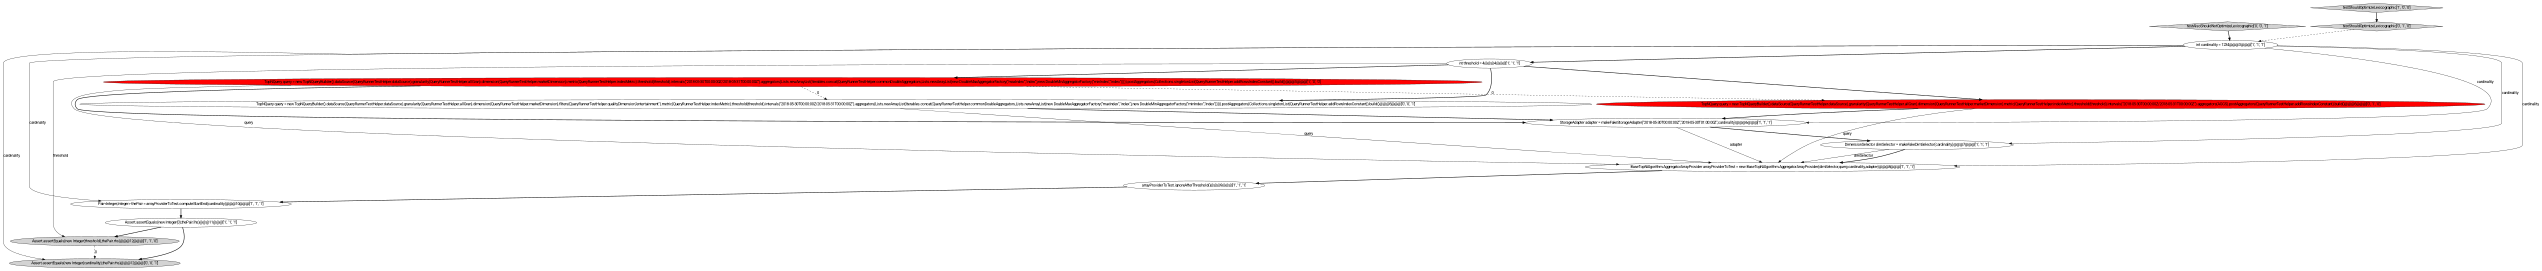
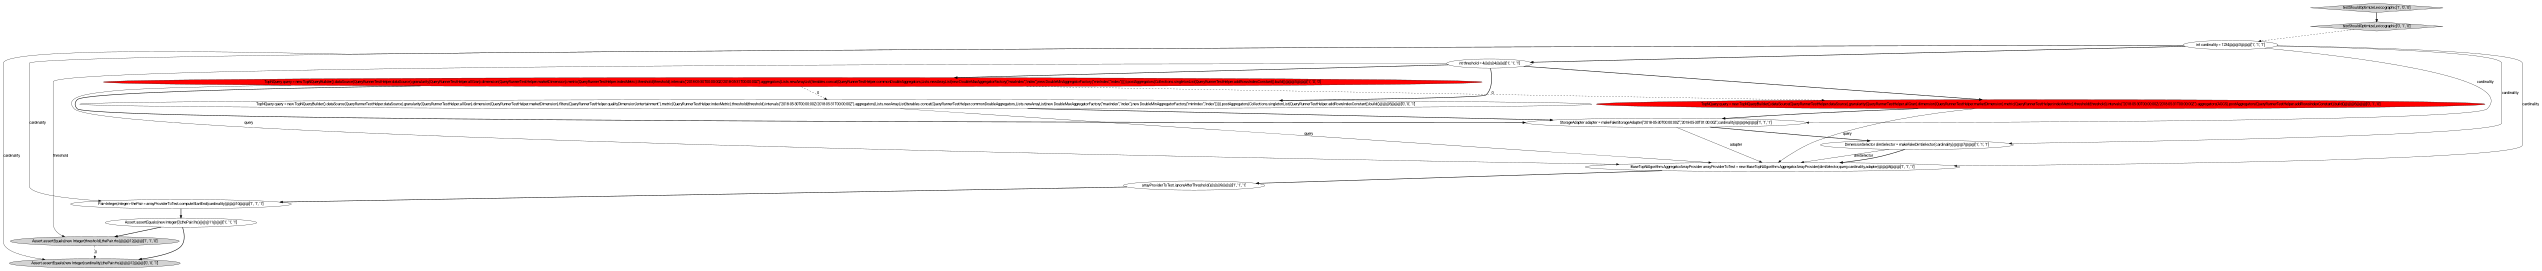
  digraph {
    fontname=Roboto
    node [fillcolor=white fontname=Roboto shape=ellipse style=filled]
    edge [fontname=Roboto style=bold]
-   n1 [fillcolor=lightgray label="testAlsoShouldNotOptimizeLexicographic['0', '0', '1']" shape=diamond]
    n2 [label="int cardinality = 1234@@@3@@@['1', '1', '1']"]
    n3 [label="BaseTopNAlgorithm.AggregatorArrayProvider arrayProviderToTest = new BaseTopNAlgorithm.AggregatorArrayProvider(dimSelector,query,cardinality,adapter)@@@8@@@['1', '1', '1']"]
    n4 [label="StorageAdapter adapter = makeFakeStorageAdapter(\"2018-05-30T00:00:00Z\",\"2018-05-30T01:00:00Z\",cardinality)@@@6@@@['1', '1', '1']"]
    n5 [fillcolor=lightgray label="Assert.assertEquals(new Integer(cardinality),thePair.rhs)@@@12@@@['0', '0', '1']"]
    n6 [label="Pair<Integer,Integer> thePair = arrayProviderToTest.computeStartEnd(cardinality)@@@10@@@['1', '1', '1']"]
    n7 [label="int threshold = 4@@@4@@@['1', '1', '1']"]
    n8 [label="DimensionSelector dimSelector = makeFakeDimSelector(cardinality)@@@7@@@['1', '1', '1']"]
    n9 [fillcolor=lightgray label="testShouldOptimizeLexicographic['0', '1', '0']" shape=diamond]
    n10 [label="arrayProviderToTest.ignoreAfterThreshold()@@@9@@@['1', '1', '1']"]
    n11 [fillcolor=red label="TopNQuery query = new TopNQueryBuilder().dataSource(QueryRunnerTestHelper.dataSource).granularity(QueryRunnerTestHelper.allGran).dimension(QueryRunnerTestHelper.marketDimension).metric(QueryRunnerTestHelper.indexMetric).threshold(threshold).intervals(\"2018-05-30T00:00:00Z/2018-05-31T00:00:00Z\").aggregators(AGGS).postAggregators(QueryRunnerTestHelper.addRowsIndexConstant).build()@@@5@@@['0', '1', '0']"]
    n12 [label="TopNQuery query = new TopNQueryBuilder().dataSource(QueryRunnerTestHelper.dataSource).granularity(QueryRunnerTestHelper.allGran).dimension(QueryRunnerTestHelper.marketDimension).filters(QueryRunnerTestHelper.qualityDimension,\"entertainment\").metric(QueryRunnerTestHelper.indexMetric).threshold(threshold).intervals(\"2018-05-30T00:00:00Z/2018-05-31T00:00:00Z\").aggregators(Lists.newArrayList(Iterables.concat(QueryRunnerTestHelper.commonDoubleAggregators,Lists.newArrayList(new DoubleMaxAggregatorFactory(\"maxIndex\",\"index\"),new DoubleMinAggregatorFactory(\"minIndex\",\"index\"))))).postAggregators(Collections.singletonList(QueryRunnerTestHelper.addRowsIndexConstant)).build()@@@5@@@['0', '0', '1']"]
    n13 [label="Assert.assertEquals(new Integer(0),thePair.lhs)@@@11@@@['1', '1', '1']"]
    n14 [fillcolor=lightgray label="Assert.assertEquals(new Integer(threshold),thePair.rhs)@@@12@@@['1', '1', '0']"]
    n15 [fillcolor=red label="TopNQuery query = new TopNQueryBuilder().dataSource(QueryRunnerTestHelper.dataSource).granularity(QueryRunnerTestHelper.allGran).dimension(QueryRunnerTestHelper.marketDimension).metric(QueryRunnerTestHelper.indexMetric).threshold(threshold).intervals(\"2018-05-30T00:00:00Z/2018-05-31T00:00:00Z\").aggregators(Lists.newArrayList(Iterables.concat(QueryRunnerTestHelper.commonDoubleAggregators,Lists.newArrayList(new DoubleMaxAggregatorFactory(\"maxIndex\",\"index\"),new DoubleMinAggregatorFactory(\"minIndex\",\"index\"))))).postAggregators(Collections.singletonList(QueryRunnerTestHelper.addRowsIndexConstant)).build()@@@5@@@['1', '0', '0']"]
    n16 [fillcolor=lightgray label="testShouldOptimizeLexicographic['1', '0', '0']" shape=diamond]
-   n1 -> n2
    n2 -> n3 [label=cardinality style=solid]
    n2 -> n4 [label=cardinality style=solid]
    n2 -> n5 [label=cardinality style=solid]
    n2 -> n6 [label=cardinality style=solid]
    n2 -> n7
    n2 -> n8 [label=cardinality style=solid]
    n3 -> n10
    n4 -> n3 [label=adapter style=solid]
    n4 -> n8
    n6 -> n13
    n7 -> n11
    n7 -> n12
    n7 -> n14 [label=threshold style=solid]
    n7 -> n15
    n8 -> n3 [label=dimSelector style=solid]
    n8 -> n3
    n9 -> n2 [style=dashed]
    n10 -> n6
    n11 -> n3 [label=query style=solid]
    n11 -> n4
    n12 -> n3 [label=query style=solid]
    n12 -> n4
    n13 -> n5
    n13 -> n14
    n14 -> n5 [label=0 style=dashed]
    n15 -> n3 [label=query style=solid]
    n15 -> n4
    n15 -> n11 [label=0 style=dashed]
    n15 -> n12 [label=0 style=dashed]
    n16 -> n9
  }
